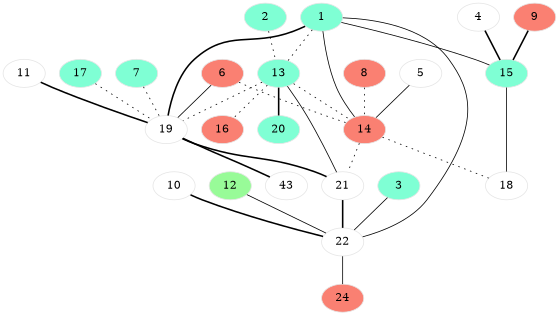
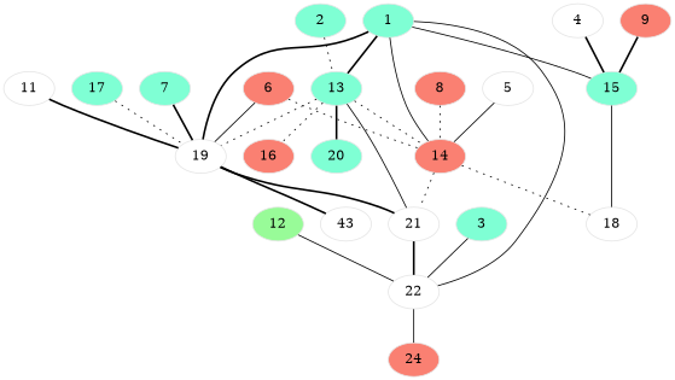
  graph {
    node [color=gray90 fillcolor=white style=filled]
    edge [style=dotted weight=1.0]
    1 [fillcolor=aquamarine]
    13 [fillcolor=aquamarine]
    14 [fillcolor=salmon]
    15 [fillcolor=aquamarine]
    19
    22
    16 [fillcolor=salmon]
    20 [fillcolor=aquamarine]
    21
    18
    n11 [label=43]
    24 [fillcolor=salmon]
    2 [fillcolor=aquamarine]
    3 [fillcolor=aquamarine]
    4
    5
    6 [fillcolor=salmon]
    7 [fillcolor=aquamarine]
    8 [fillcolor=salmon]
    9 [fillcolor=salmon]
-   10
    11
    12 [fillcolor=palegreen]
    17 [fillcolor=aquamarine]
-   1 -- 13
+   1 -- 13 [style=bold]
    1 -- 14 [style=solid]
    1 -- 15 [style=solid]
    1 -- 19 [style=bold weight=2.0]
    1 -- 22 [style=solid]
    13 -- 14
    13 -- 19
    13 -- 16
    13 -- 20 [style=bold]
    13 -- 21 [style=solid]
    14 -- 21 [weight=2.0]
    14 -- 18
    15 -- 18 [style=solid]
    19 -- 21 [style=bold]
    19 -- n11 [style=bold]
    22 -- 24 [style=solid]
    21 -- 22 [style=bold]
    2 -- 13
    3 -- 22 [style=solid]
    4 -- 15 [style=bold]
    5 -- 14 [style=solid]
    6 -- 14
    6 -- 19 [style=solid]
-   7 -- 19
+   7 -- 19 [style=bold]
    8 -- 14
    9 -- 15 [style=bold]
-   10 -- 22 [style=bold]
    11 -- 19 [style=bold]
    12 -- 22 [style=solid]
    17 -- 19
  }
